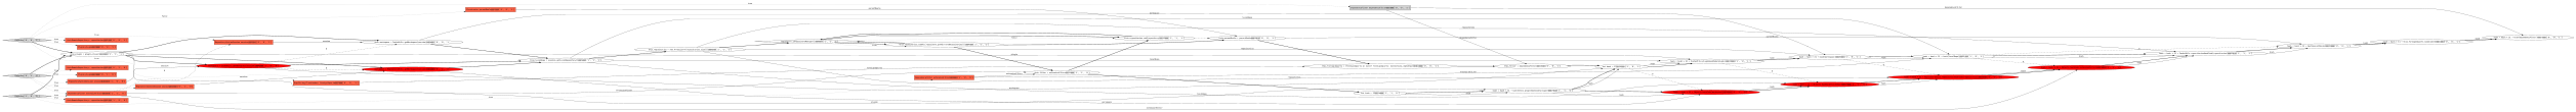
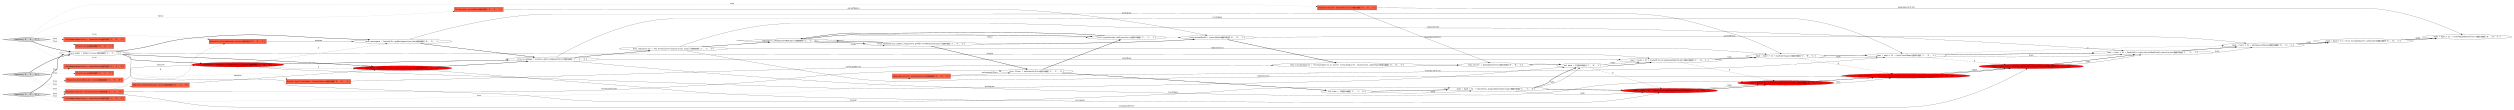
  digraph {
    fontname="JetBrains Mono"
    rankdir=LR
    node [fillcolor=white fontname="JetBrains Mono" shape=ellipse style=filled]
    edge [fontname="JetBrains Mono" style=solid]
    n1 [fillcolor=tomato label="Plugin plugin@@@2@@@['0', '1', '0']" shape=box]
    n2 [label="this.localRepo = session.getLocalRepository()@@@5@@@['1', '1', '1']"]
    n3 [fillcolor=red label="hash = hash * 31 + Objects.hashCode(localRepo)@@@19@@@['0', '1', '0']"]
    n4 [label="hash = hash * 31 + CacheUtils.pluginHashCode(plugin)@@@19@@@['1', '0', '1']"]
    n5 [label="this.repositories = new ArrayList<>(repositories.size())@@@6@@@['1', '1', '1']"]
    n6 [label="hash = hash * 31 + hash(localRepo)@@@21@@@['1', '0', '1']"]
    n7 [fillcolor=red label="hash = hash * 31 + RepositoryUtils.repositoriesHashCode(repositories)@@@20@@@['0', '1', '0']"]
    n8 [label="hash = hash * 31 + hash(workspace)@@@20@@@['1', '0', '1']"]
    n9 [label="repository.isRepositoryManager()@@@8@@@['1', '1', '1']" shape=diamond]
    n10 [label="hash = hash * 31 + CacheUtils.repositoriesHashCode(repositories)@@@22@@@['1', '1', '1']"]
    n11 [label="hash = hash * 31 + hash(parentRealm)@@@23@@@['0', '0', '1']"]
    n12 [fillcolor=red label="hash = hash * 31 + Objects.hashCode(extensionFilter)@@@21@@@['0', '1', '0']"]
    n13 [fillcolor=tomato label="RepositorySystemSession session@@@2@@@['1', '0', '0']" shape=box]
    n14 [fillcolor=red label="workspace = CacheUtils.getWorkspace(session)@@@4@@@['1', '0', '0']"]
    n15 [label="int hash = 17@@@18@@@['1', '0', '1']"]
    n16 [fillcolor=red label="workspace = RepositoryUtils.getWorkspace(session)@@@4@@@['0', '1', '0']"]
    n17 [label="this.workspace = CacheUtils.getWorkspace(session)@@@4@@@['0', '0', '1']"]
    n18 [fillcolor=red label="hash = hash * 31 + Objects.hashCode(workspace)@@@18@@@['0', '1', '0']"]
    n19 [fillcolor=tomato label="List<RemoteRepository> repositories@@@2@@@['1', '0', '0']" shape=box]
    n20 [fillcolor=tomato label="List<RemoteRepository> repositories@@@2@@@['0', '0', '1']" shape=box]
    n21 [fillcolor=tomato label="DependencyFilter extensionFilter@@@2@@@['1', '0', '0']" shape=box]
    n22 [label="this.filter = extensionFilter@@@15@@@['1', '1', '0']"]
    n23 [label="this.repositories.add(repository)@@@12@@@['1', '1', '1']"]
    n24 [label="int hash = 17@@@16@@@['1', '1', '0']"]
    n25 [label="hash = hash * 31 + hash(dependencyFilter)@@@25@@@['0', '0', '1']"]
    n26 [label="this.parentRealm = parentRealm@@@15@@@['0', '0', '1']"]
    n27 [label="this.foreignImports = (foreignImports != null)? foreignImports: Collections.emptyMap()@@@16@@@['0', '0', '1']"]
    n28 [label="this.repositories.addAll(repository.getMirroredRepositories())@@@9@@@['1', '1', '1']"]
    n29 [label="hash = hash * 31 + this.foreignImports.hashCode()@@@24@@@['0', '0', '1']"]
    n30 [fillcolor=tomato label="Plugin plugin@@@2@@@['0', '0', '1']" shape=box]
    n31 [label="hash = hash * 31 + CacheUtils.pluginHashCode(plugin)@@@17@@@['1', '1', '0']"]
    n32 [label="this.filter = dependencyFilter@@@17@@@['0', '0', '1']"]
    n33 [fillcolor=tomato label="RepositorySystemSession session@@@2@@@['0', '0', '1']" shape=box]
    n34 [fillcolor=tomato label="RepositorySystemSession session@@@2@@@['0', '1', '0']" shape=box]
    n35 [fillcolor=tomato label="ClassLoader parentRealm@@@2@@@['0', '0', '1']" shape=box]
-   n36 [fillcolor=lightgray label="DependencyFilter dependencyFilter@@@2@@@['0', '0', '1']" shape=box]
+   n36 [fillcolor=tomato label="DependencyFilter dependencyFilter@@@2@@@['0', '0', '1']" shape=box]
    n37 [fillcolor=lightgray label="CacheKey['0', '0', '1']" shape=diamond]
    n38 [fillcolor=tomato label="Map<String,ClassLoader> foreignImports@@@2@@@['0', '0', '1']" shape=box]
    n39 [label="this.plugin = plugin.clone()@@@3@@@['1', '1', '1']"]
    n40 [fillcolor=tomato label="DependencyFilter extensionFilter@@@2@@@['1', '1', '0']" shape=box]
    n41 [fillcolor=lightgray label="CacheKey['1', '0', '0']" shape=diamond]
    n42 [fillcolor=lightgray label="CacheKey['0', '1', '0']" shape=diamond]
    n43 [fillcolor=tomato label="List<RemoteRepository> repositories@@@2@@@['0', '1', '0']" shape=box]
    n2 -> n3 [label=localRepo]
    n2 -> n4 [label=localRepo]
    n2 -> n5 [style=bold]
    n2 -> n6 [label=localRepo]
    n3 -> n7 [label=hash]
    n3 -> n7 [style=bold]
    n4 -> n3 [label=0 style=dashed]
    n4 -> n8 [style=bold]
    n4 -> n8 [label=hash]
    n5 -> n7 [label=repositories]
    n5 -> n8 [label=repositories]
    n5 -> n9 [style=bold]
    n5 -> n10 [label=repositories]
    n6 -> n10 [label=hash]
    n6 -> n10 [style=bold]
    n6 -> n11 [label=0 style=dashed]
    n6 -> n12 [label=0 style=dashed]
    n7 -> n12 [style=bold]
    n7 -> n12 [label=hash]
    n8 -> n6 [style=bold]
    n8 -> n6 [label=hash]
    n8 -> n7 [label=0 style=dashed]
    n9 -> n23 [style=bold]
    n9 -> n23 [label=false style=dotted]
    n9 -> n28 [label=true style=dotted]
    n9 -> n28 [style=bold]
    n10 -> n11 [label=hash]
    n10 -> n11 [style=bold]
    n11 -> n29 [style=bold]
    n11 -> n29 [label=hash]
    n12 -> n10 [style=bold]
    n12 -> n10 [label=hash]
    n13 -> n14 [label=session]
    n14 -> n2 [style=bold]
    n14 -> n15 [label=workspace]
    n14 -> n16 [label=0 style=dashed]
    n14 -> n17 [label=0 style=dashed]
    n15 -> n4 [style=bold]
    n15 -> n4 [label=hash]
    n15 -> n18 [label=0 style=dashed]
    n16 -> n2 [style=bold]
    n16 -> n18 [label=workspace]
    n17 -> n2 [style=bold]
    n17 -> n8 [label=workspace]
    n18 -> n3 [label=hash]
    n18 -> n3 [style=bold]
    n21 -> n6 [label=extensionFilter]
    n21 -> n22 [label=extensionFilter]
    n22 -> n23 [style=bold]
    n22 -> n24 [style=bold]
    n23 -> n9 [style=bold]
    n23 -> n26 [style=dashed]
    n24 -> n31 [style=bold]
    n24 -> n31 [label=hash]
    n26 -> n11 [label=parentRealm]
    n26 -> n27 [style=bold]
    n27 -> n32 [style=bold]
    n28 -> n9 [style=bold]
    n28 -> n22 [style=bold]
    n28 -> n26 [style=bold]
    n29 -> n25 [label=hash]
    n29 -> n25 [style=bold]
    n31 -> n15 [style=bold]
    n31 -> n15 [label=hash]
    n31 -> n18 [label=hash]
    n31 -> n18 [style=bold]
    n32 -> n15 [style=bold]
    n33 -> n17 [label=session]
    n34 -> n16 [label=session]
    n35 -> n26 [label=parentRealm]
    n36 -> n25 [label=dependencyFilter]
    n36 -> n32 [label=dependencyFilter]
    n37 -> n20 [label=true style=dotted]
    n37 -> n30 [label=true style=dotted]
    n37 -> n33 [label=true style=dotted]
    n37 -> n35 [label=false style=dotted]
    n37 -> n36 [label=true style=dotted]
    n37 -> n38 [label=true style=dotted]
    n37 -> n39 [style=bold]
    n38 -> n27 [label=foreignImports]
    n39 -> n4 [label=plugin]
    n39 -> n14 [style=bold]
    n39 -> n16 [style=bold]
    n39 -> n17 [style=bold]
    n39 -> n31 [label=plugin]
    n40 -> n12 [label=extensionFilter]
    n40 -> n22 [label=extensionFilter]
    n40 -> n33 [label=0 style=dashed]
    n41 -> n13 [label=true style=dotted]
    n41 -> n19 [label=true style=dotted]
    n41 -> n21 [label=true style=dotted]
    n41 -> n39 [style=bold]
    n41 -> n40 [label=true style=dotted]
    n42 -> n1 [label=true style=dotted]
    n42 -> n34 [label=true style=dotted]
    n42 -> n39 [style=bold]
    n42 -> n40 [label=true style=dotted]
    n42 -> n43 [label=true style=dotted]
  }
